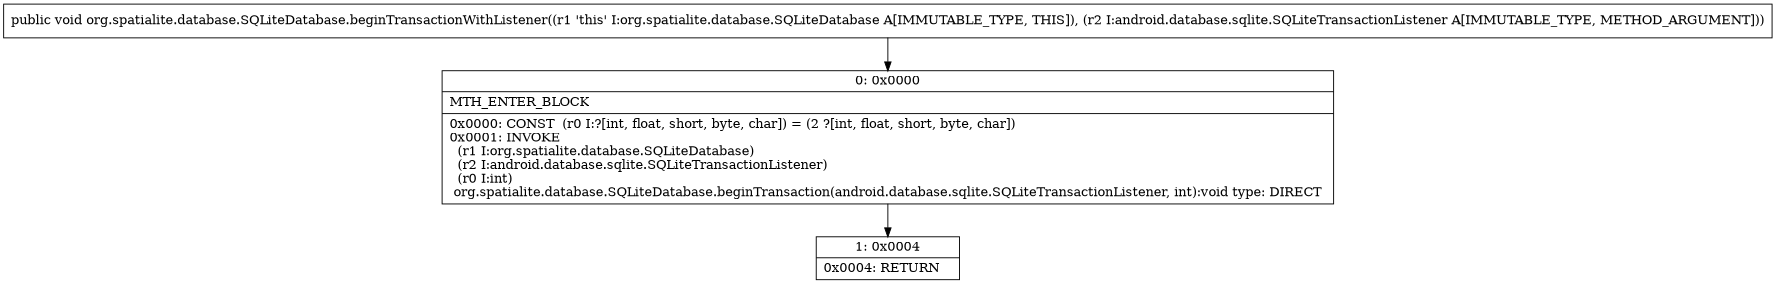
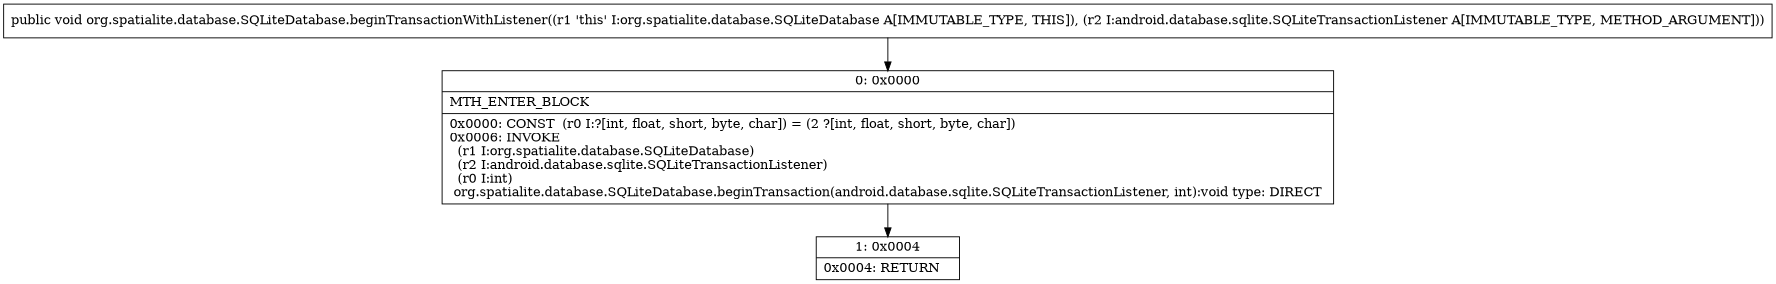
  digraph {
    node [shape=record]
-   n1 [label="{0\:\ 0x0000|MTH_ENTER_BLOCK\l|0x0000: CONST  (r0 I:?[int, float, short, byte, char]) = (2 ?[int, float, short, byte, char]) \l0x0001: INVOKE  \l  (r1 I:org.spatialite.database.SQLiteDatabase)\l  (r2 I:android.database.sqlite.SQLiteTransactionListener)\l  (r0 I:int)\l org.spatialite.database.SQLiteDatabase.beginTransaction(android.database.sqlite.SQLiteTransactionListener, int):void type: DIRECT \l}"]
+   n1 [label="{0\:\ 0x0000|MTH_ENTER_BLOCK\l|0x0000: CONST  (r0 I:?[int, float, short, byte, char]) = (2 ?[int, float, short, byte, char]) \l0x0006: INVOKE  \l  (r1 I:org.spatialite.database.SQLiteDatabase)\l  (r2 I:android.database.sqlite.SQLiteTransactionListener)\l  (r0 I:int)\l org.spatialite.database.SQLiteDatabase.beginTransaction(android.database.sqlite.SQLiteTransactionListener, int):void type: DIRECT \l}"]
    n2 [label="{1\:\ 0x0004|0x0004: RETURN   \l}"]
    n3 [label="{public void org.spatialite.database.SQLiteDatabase.beginTransactionWithListener((r1 'this' I:org.spatialite.database.SQLiteDatabase A[IMMUTABLE_TYPE, THIS]), (r2 I:android.database.sqlite.SQLiteTransactionListener A[IMMUTABLE_TYPE, METHOD_ARGUMENT])) }"]
    n1 -> n2
    n3 -> n1
  }
